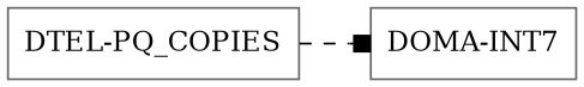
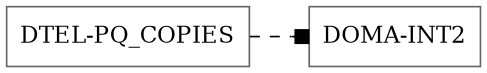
  digraph {
    rankdir=LR
    node [color=gray40 shape=box]
    "DTEL-PQ_COPIES"
-   "DOMA-INT2" [label="DOMA-INT7"]
+   "DOMA-INT2"
    "DTEL-PQ_COPIES" -> "DOMA-INT2" [style=dashed arrowhead=box]
  }
